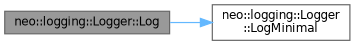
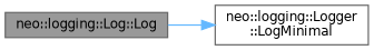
  digraph {
    rankdir=LR
    node [fontname=Helvetica fontsize=10 shape=box style=filled]
-   n1 [color=gray40 fillcolor=grey60 fontcolor=black height=0.2 label="neo::logging::Logger::Log" width=0.4]
+   n1 [color=gray40 fillcolor=grey60 fontcolor=black height=0.2 label="neo::logging::Log::Log" width=0.4]
    n2 [color=grey40 fillcolor=white height=0.2 label="neo::logging::Logger\l::LogMinimal" width=0.4]
    n1 -> n2 [color=steelblue1 fontname=Helvetica fontsize=10 labelfontname=Helvetica labelfontsize=10 style=solid]
  }
